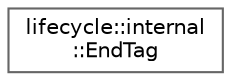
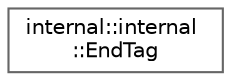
  digraph {
    rankdir=LR
-   n1 [color=grey40 fillcolor=white fontname=Helvetica fontsize=10 height=0.2 label="lifecycle::internal\l::EndTag" shape=box style=filled width=0.4]
+   n1 [color=grey40 fillcolor=white fontname=Helvetica fontsize=10 height=0.2 label="internal::internal\l::EndTag" shape=box style=filled width=0.4]
  }
